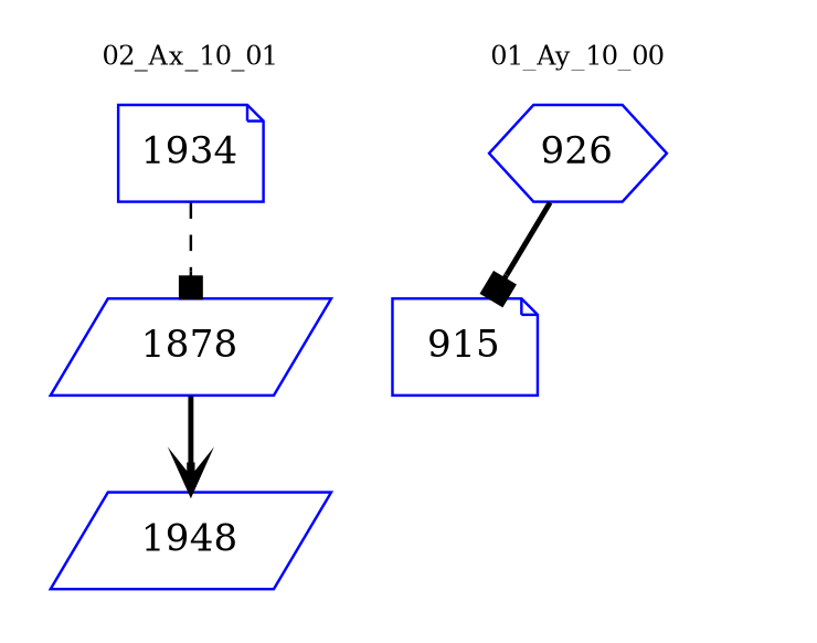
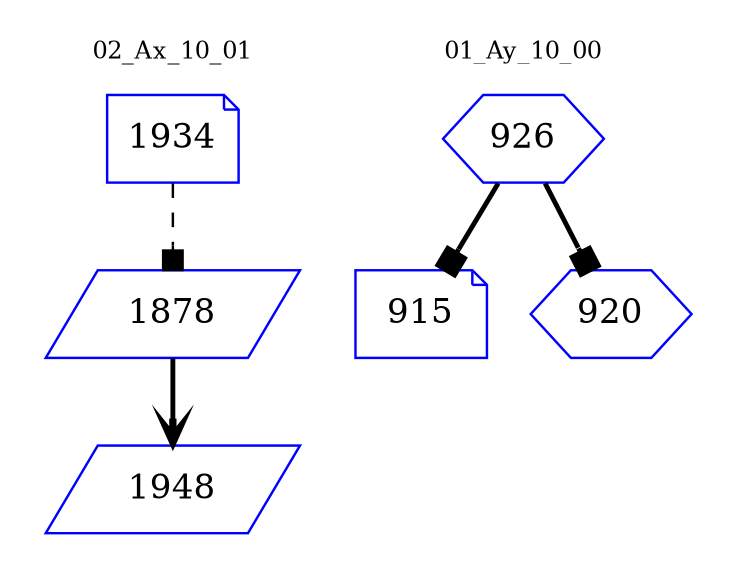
  digraph {
    node [color=blue shape=note]
    edge [arrowhead=box color=black style=bold]
    n1 [label=1934]
    n2 [label=1878 shape=parallelogram]
    n3 [label=1948 shape=parallelogram]
    n4 [label=926 shape=hexagon]
    n5 [label=915]
+   n6 [label=920 shape=hexagon]
    subgraph cluster_1 {
      color=white
      fontsize=10
      label="02_Ax_10_01"
      n1
      n2
      n3
    }
    subgraph cluster_2 {
      color=white
      fontsize=10
      label="01_Ay_10_00"
      n4
      n5
+     n6
    }
    n1 -> n2 [style=dashed]
    n2 -> n3 [arrowhead=vee]
    n4 -> n5
+   n4 -> n6
  }
